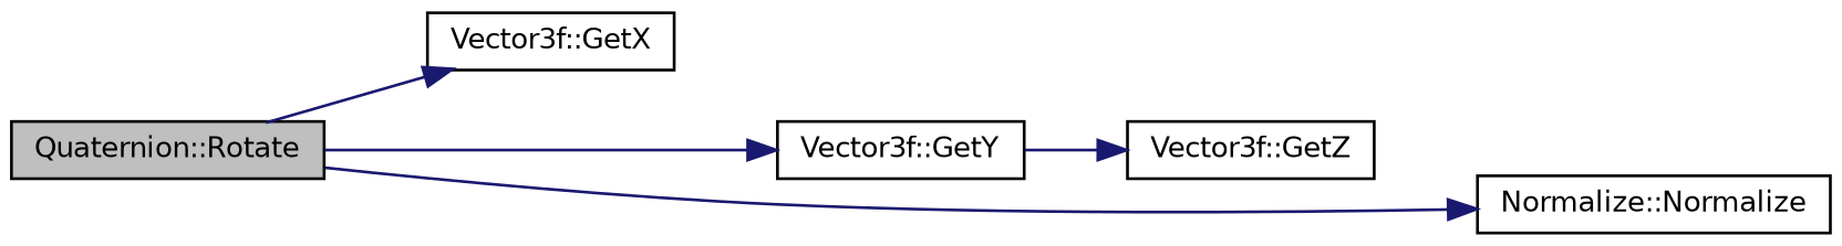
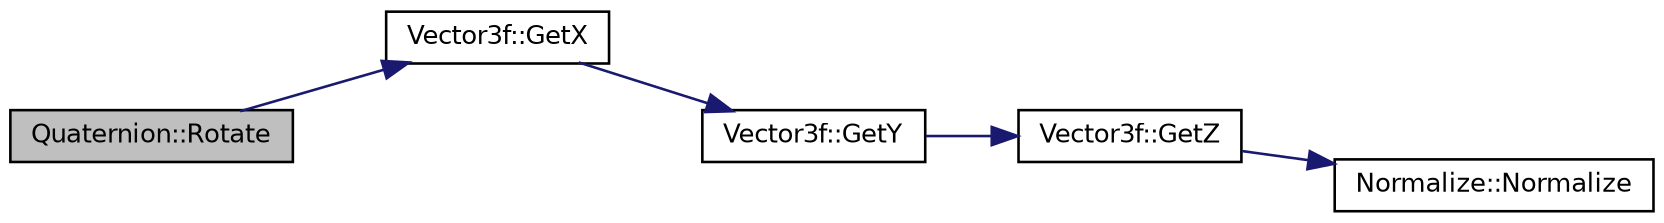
  digraph {
    rankdir=LR
    node [color=black fillcolor=white fontname=Helvetica fontsize=10 shape=record style=filled]
    edge [color=midnightblue fontname=Helvetica fontsize=10 labelfontname=Helvetica labelfontsize=10 style=solid]
    n1 [fillcolor=grey75 fontcolor=black height=0.2 label="Quaternion::Rotate" width=0.4]
    n2 [height=0.2 label="Vector3f::GetX" width=0.4]
    n3 [height=0.2 label="Vector3f::GetY" width=0.4]
    n4 [height=0.2 label="Normalize::Normalize" width=0.4]
    n5 [height=0.2 label="Vector3f::GetZ" width=0.4]
    n1 -> n2
-   n1 -> n3
-   n1 -> n4
+   n2 -> n3
+   n5 -> n4
    n3 -> n5
  }
